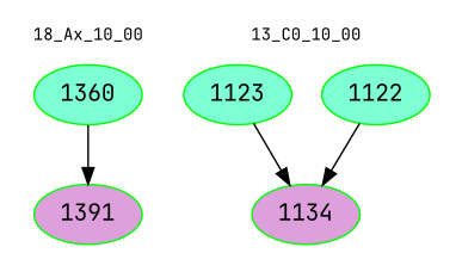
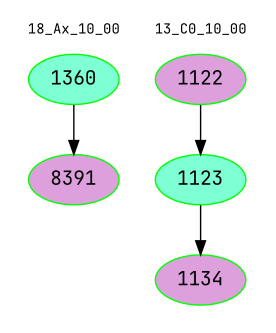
  digraph {
    fontname="JetBrains Mono"
    node [color=green fillcolor=aquamarine fontname="JetBrains Mono" style=filled]
    edge [color=black fontname="JetBrains Mono"]
    n1 [label=1360]
-   n2 [fillcolor=plum label=1391]
-   n3 [label=1122]
+   n2 [fillcolor=plum label=8391]
+   n3 [fillcolor=plum label=1122]
    n4 [label=1123]
    n5 [fillcolor=plum label=1134]
    subgraph cluster_1 {
      color=white
      fontsize=10
      label="18_Ax_10_00"
      n1
      n2
    }
    subgraph cluster_2 {
      color=white
      fontsize=10
      label="13_C0_10_00"
      n3
      n4
      n5
    }
    n1 -> n2
-   n3 -> n5
+   n3 -> n4
    n4 -> n5
  }
